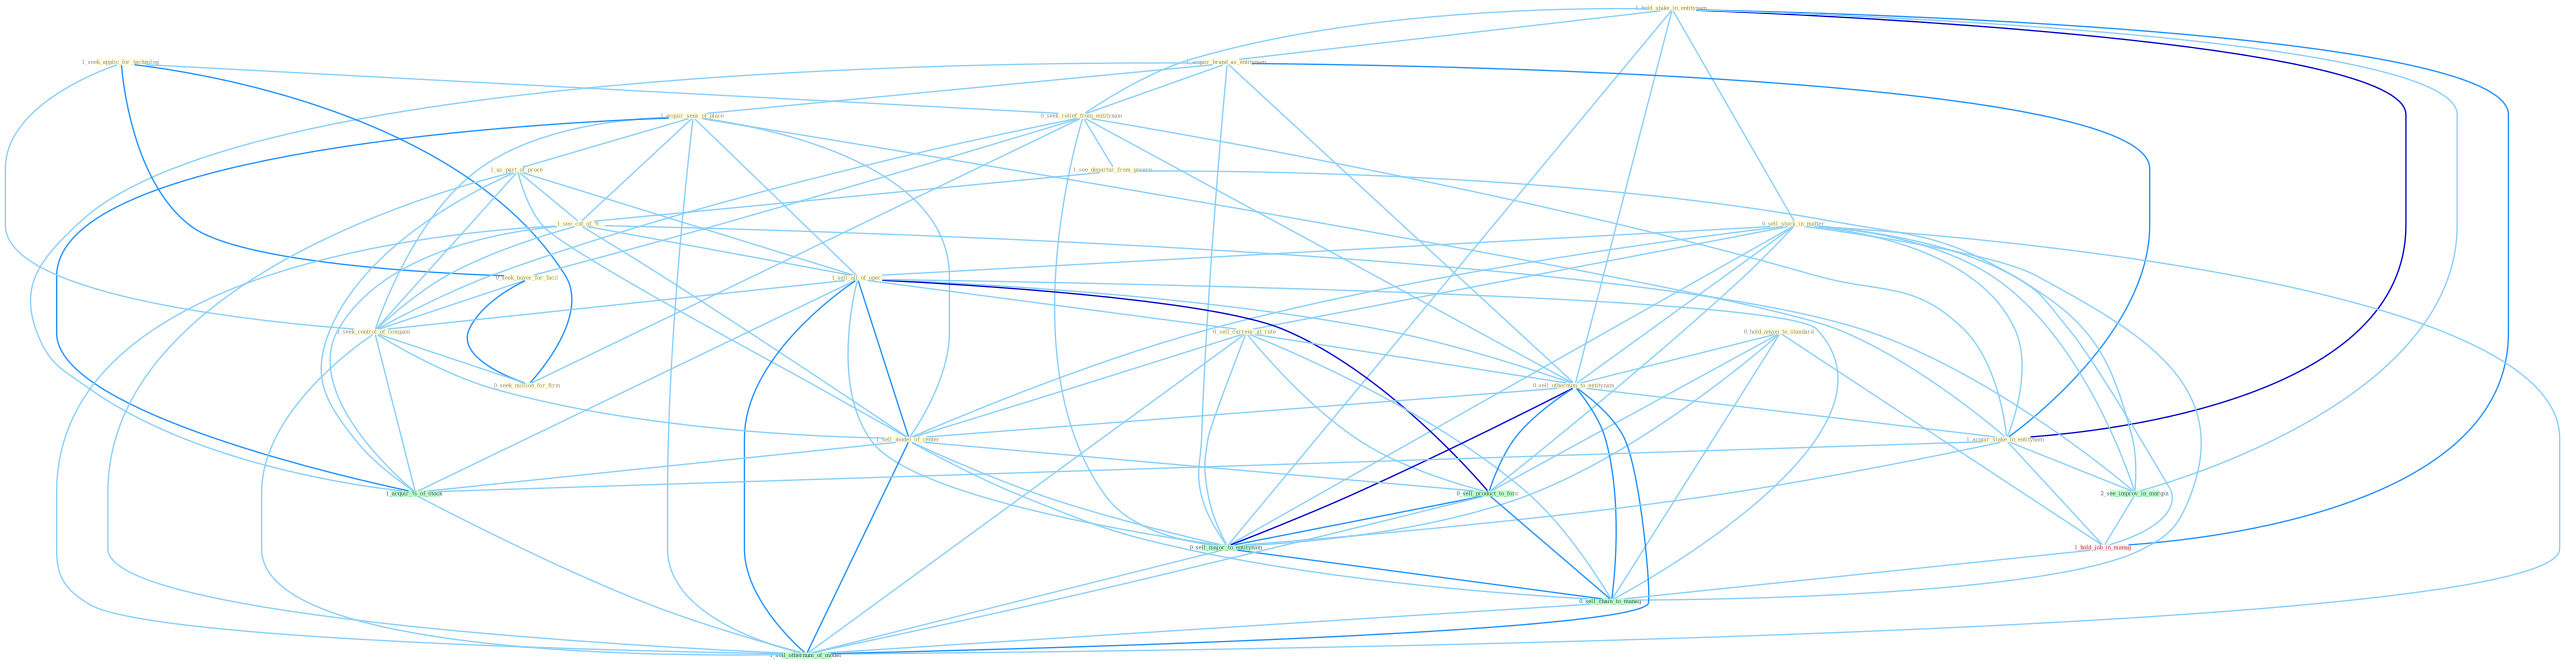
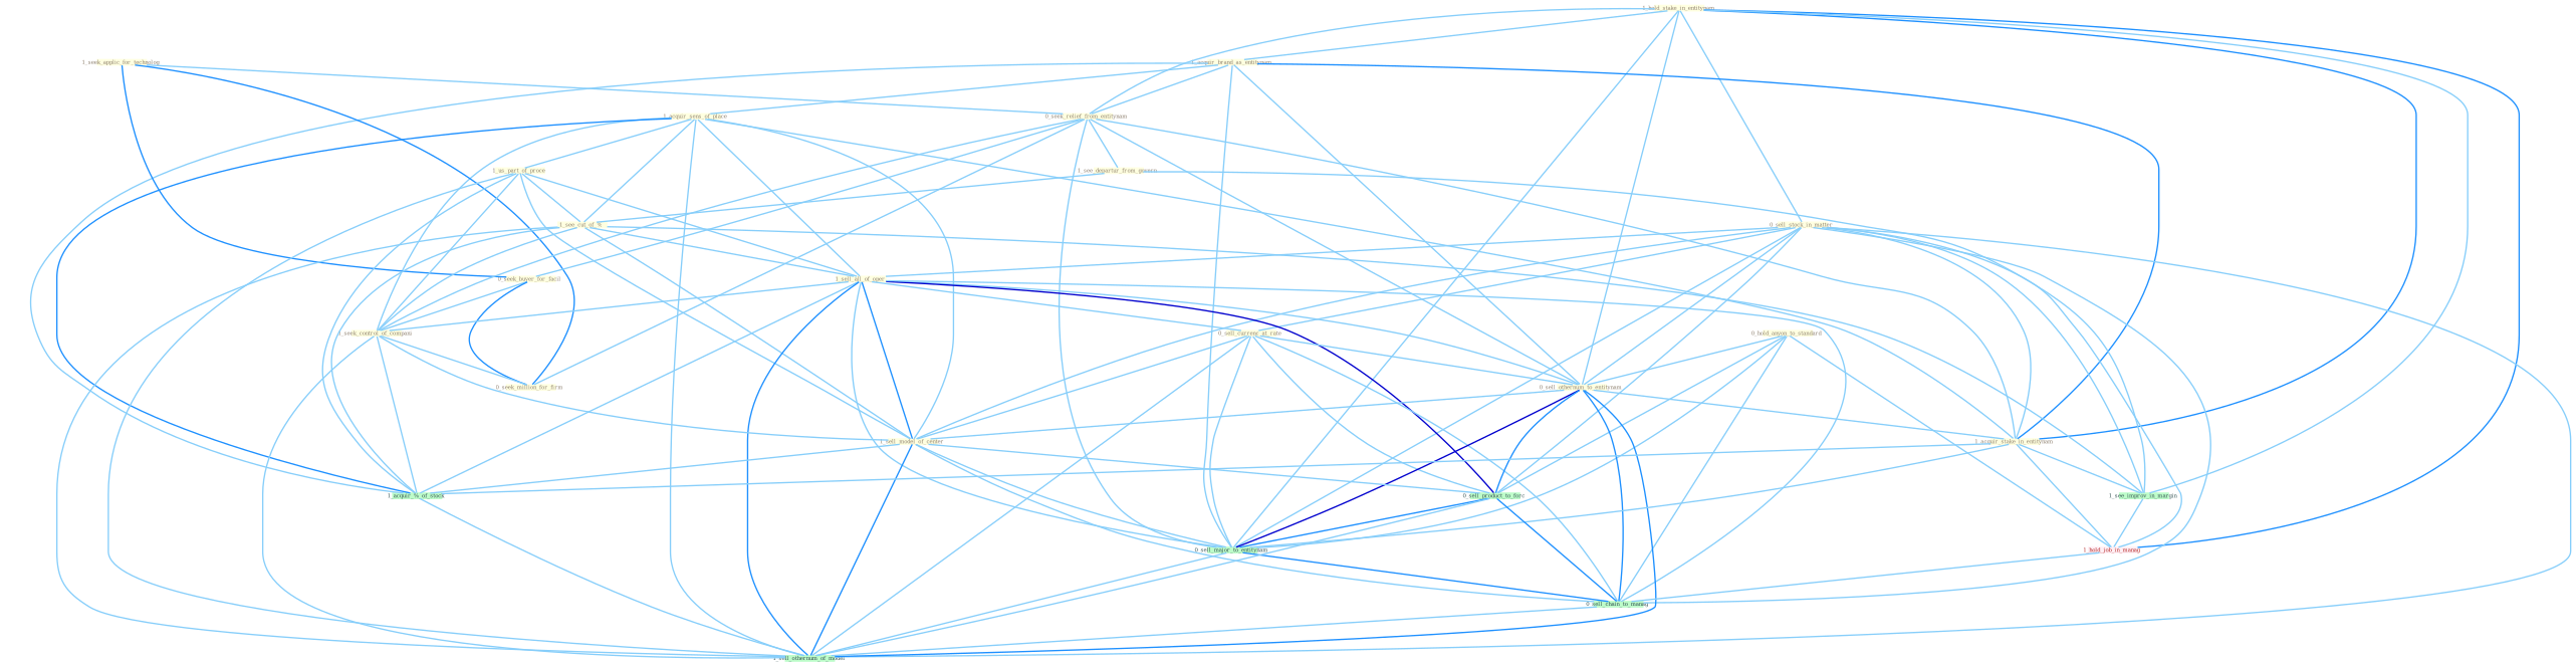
  graph {
    node [color="#ffffe0" fixedsize=true fontcolor="#8b7d6b" fontsize=4 shape=polygon style=filled]
    edge [color="#87cefa" w=1]
    "1_hold_stake_in_entitynam " [height=.06 width=.5]
    "1_acquir_brand_as_entitynam " [height=.06 width=.5]
    "1_acquir_sens_of_place " [height=.06 width=.5]
    "0_sell_stock_in_matter " [height=.06 width=.5]
    "1_seek_applic_for_technolog " [height=.06 width=.5]
    "1_us_part_of_proce " [height=.06 width=.5]
    "0_seek_relief_from_entitynam " [height=.06 width=.5]
    "1_see_departur_from_govern " [height=.06 width=.5]
    "0_seek_buyer_for_facil " [height=.06 width=.5]
    "1_see_cut_of_% " [height=.06 width=.5]
    "1_sell_all_of_oper " [height=.06 width=.5]
    "0_hold_anyon_to_standard " [height=.06 width=.5]
    "1_seek_control_of_compani " [height=.06 width=.5]
    "0_sell_currenc_at_rate " [height=.06 width=.5]
    "0_sell_othernum_to_entitynam " [height=.06 width=.5]
    "1_sell_model_of_center " [height=.06 width=.5]
    "0_seek_million_for_firm " [height=.06 width=.5]
    "1_acquir_stake_in_entitynam " [height=.06 width=.5]
    "1_hold_job_in_manag " [color="#fff0f5" fontcolor="#b22222" height=.06 width=.5]
-   "1_see_improv_in_margin " [color="#BDFCC9" fontcolor="#2f4f4f" height=.06 width=.5 label="2_see_improv_in_margin"]
+   "1_see_improv_in_margin " [color="#BDFCC9" fontcolor="#2f4f4f" height=.06 width=.5]
    "0_sell_major_to_entitynam " [color="#BDFCC9" fontcolor="#2f4f4f" height=.06 width=.5]
    "1_acquir_%_of_stock " [color="#BDFCC9" fontcolor="#2f4f4f" height=.06 width=.5]
    "1_sell_othernum_of_model " [color="#BDFCC9" fontcolor="#2f4f4f" height=.06 width=.5]
    "0_sell_product_to_forc " [color="#BDFCC9" fontcolor="#2f4f4f" height=.06 width=.5]
    "0_sell_chain_to_manag " [color="#BDFCC9" fontcolor="#2f4f4f" height=.06 width=.5]
    subgraph sub_1 {
      "1_hold_stake_in_entitynam "
      "1_acquir_brand_as_entitynam "
      "1_acquir_sens_of_place "
      "0_sell_stock_in_matter "
      "1_seek_applic_for_technolog "
      "1_us_part_of_proce "
      "0_seek_relief_from_entitynam "
      "1_see_departur_from_govern "
      "0_seek_buyer_for_facil "
      "1_see_cut_of_% "
      "1_sell_all_of_oper "
      "0_hold_anyon_to_standard "
      "1_seek_control_of_compani "
      "0_sell_currenc_at_rate "
      "0_sell_othernum_to_entitynam "
      "1_sell_model_of_center "
      "0_seek_million_for_firm "
      "1_acquir_stake_in_entitynam "
    }
    subgraph sub_2 {
      "1_hold_job_in_manag "
    }
    "1_hold_stake_in_entitynam " -- "1_acquir_brand_as_entitynam "
    "1_hold_stake_in_entitynam " -- "0_sell_stock_in_matter "
    "1_hold_stake_in_entitynam " -- "0_seek_relief_from_entitynam "
    "1_hold_stake_in_entitynam " -- "0_sell_othernum_to_entitynam "
-   "1_hold_stake_in_entitynam " -- "1_acquir_stake_in_entitynam " [color="#0000cd" w=3]
+   "1_hold_stake_in_entitynam " -- "1_acquir_stake_in_entitynam " [color="#1e90ff" w=3]
    "1_hold_stake_in_entitynam " -- "1_hold_job_in_manag " [color="#1e90ff" w=2]
    "1_hold_stake_in_entitynam " -- "1_see_improv_in_margin "
    "1_hold_stake_in_entitynam " -- "0_sell_major_to_entitynam "
    "1_acquir_brand_as_entitynam " -- "1_acquir_sens_of_place "
    "1_acquir_brand_as_entitynam " -- "0_seek_relief_from_entitynam "
    "1_acquir_brand_as_entitynam " -- "0_sell_othernum_to_entitynam "
    "1_acquir_brand_as_entitynam " -- "1_acquir_stake_in_entitynam " [color="#1e90ff" w=2]
    "1_acquir_brand_as_entitynam " -- "0_sell_major_to_entitynam "
    "1_acquir_brand_as_entitynam " -- "1_acquir_%_of_stock "
    "1_acquir_sens_of_place " -- "1_us_part_of_proce "
    "1_acquir_sens_of_place " -- "1_see_cut_of_% "
    "1_acquir_sens_of_place " -- "1_sell_all_of_oper "
    "1_acquir_sens_of_place " -- "1_seek_control_of_compani "
    "1_acquir_sens_of_place " -- "1_sell_model_of_center "
    "1_acquir_sens_of_place " -- "1_acquir_stake_in_entitynam "
    "1_acquir_sens_of_place " -- "1_acquir_%_of_stock " [color="#1e90ff" w=2]
    "1_acquir_sens_of_place " -- "1_sell_othernum_of_model "
    "0_sell_stock_in_matter " -- "1_sell_all_of_oper "
    "0_sell_stock_in_matter " -- "0_sell_currenc_at_rate "
    "0_sell_stock_in_matter " -- "0_sell_othernum_to_entitynam "
    "0_sell_stock_in_matter " -- "1_sell_model_of_center "
    "0_sell_stock_in_matter " -- "1_acquir_stake_in_entitynam "
    "0_sell_stock_in_matter " -- "1_hold_job_in_manag "
    "0_sell_stock_in_matter " -- "1_see_improv_in_margin "
    "0_sell_stock_in_matter " -- "0_sell_major_to_entitynam "
    "0_sell_stock_in_matter " -- "1_sell_othernum_of_model "
    "0_sell_stock_in_matter " -- "0_sell_product_to_forc "
    "0_sell_stock_in_matter " -- "0_sell_chain_to_manag "
    "1_seek_applic_for_technolog " -- "0_seek_relief_from_entitynam "
    "1_seek_applic_for_technolog " -- "0_seek_buyer_for_facil " [color="#1e90ff" w=2]
-   "1_seek_applic_for_technolog " -- "1_seek_control_of_compani "
    "1_seek_applic_for_technolog " -- "0_seek_million_for_firm " [color="#1e90ff" w=2]
    "1_us_part_of_proce " -- "1_see_cut_of_% "
    "1_us_part_of_proce " -- "1_sell_all_of_oper "
    "1_us_part_of_proce " -- "1_seek_control_of_compani "
    "1_us_part_of_proce " -- "1_sell_model_of_center "
    "1_us_part_of_proce " -- "1_acquir_%_of_stock "
    "1_us_part_of_proce " -- "1_sell_othernum_of_model "
    "0_seek_relief_from_entitynam " -- "1_see_departur_from_govern "
    "0_seek_relief_from_entitynam " -- "0_seek_buyer_for_facil "
    "0_seek_relief_from_entitynam " -- "1_seek_control_of_compani "
    "0_seek_relief_from_entitynam " -- "0_sell_othernum_to_entitynam "
    "0_seek_relief_from_entitynam " -- "0_seek_million_for_firm "
    "0_seek_relief_from_entitynam " -- "1_acquir_stake_in_entitynam "
    "0_seek_relief_from_entitynam " -- "0_sell_major_to_entitynam "
    "1_see_departur_from_govern " -- "1_see_cut_of_% "
    "1_see_departur_from_govern " -- "1_see_improv_in_margin "
    "0_seek_buyer_for_facil " -- "1_seek_control_of_compani "
    "0_seek_buyer_for_facil " -- "0_seek_million_for_firm " [color="#1e90ff" w=2]
    "1_see_cut_of_% " -- "1_sell_all_of_oper "
    "1_see_cut_of_% " -- "1_seek_control_of_compani "
    "1_see_cut_of_% " -- "1_sell_model_of_center "
    "1_see_cut_of_% " -- "1_see_improv_in_margin "
    "1_see_cut_of_% " -- "1_acquir_%_of_stock "
    "1_see_cut_of_% " -- "1_sell_othernum_of_model "
    "1_sell_all_of_oper " -- "1_seek_control_of_compani "
    "1_sell_all_of_oper " -- "0_sell_currenc_at_rate "
    "1_sell_all_of_oper " -- "0_sell_othernum_to_entitynam "
    "1_sell_all_of_oper " -- "1_sell_model_of_center " [color="#1e90ff" w=2]
    "1_sell_all_of_oper " -- "0_sell_major_to_entitynam "
    "1_sell_all_of_oper " -- "1_acquir_%_of_stock "
    "1_sell_all_of_oper " -- "1_sell_othernum_of_model " [color="#1e90ff" w=2]
    "1_sell_all_of_oper " -- "0_sell_product_to_forc " [color="#0000cd"]
    "1_sell_all_of_oper " -- "0_sell_chain_to_manag "
    "0_hold_anyon_to_standard " -- "0_sell_othernum_to_entitynam "
    "0_hold_anyon_to_standard " -- "1_hold_job_in_manag "
    "0_hold_anyon_to_standard " -- "0_sell_major_to_entitynam "
    "0_hold_anyon_to_standard " -- "0_sell_product_to_forc "
    "0_hold_anyon_to_standard " -- "0_sell_chain_to_manag "
    "1_seek_control_of_compani " -- "1_sell_model_of_center "
    "1_seek_control_of_compani " -- "0_seek_million_for_firm "
    "1_seek_control_of_compani " -- "1_acquir_%_of_stock "
    "1_seek_control_of_compani " -- "1_sell_othernum_of_model "
    "0_sell_currenc_at_rate " -- "0_sell_othernum_to_entitynam "
    "0_sell_currenc_at_rate " -- "1_sell_model_of_center "
    "0_sell_currenc_at_rate " -- "0_sell_major_to_entitynam "
    "0_sell_currenc_at_rate " -- "1_sell_othernum_of_model "
    "0_sell_currenc_at_rate " -- "0_sell_product_to_forc "
    "0_sell_currenc_at_rate " -- "0_sell_chain_to_manag "
    "0_sell_othernum_to_entitynam " -- "1_sell_model_of_center "
    "0_sell_othernum_to_entitynam " -- "1_acquir_stake_in_entitynam "
    "0_sell_othernum_to_entitynam " -- "0_sell_major_to_entitynam " [color="#0000cd" w=3]
    "0_sell_othernum_to_entitynam " -- "1_sell_othernum_of_model " [color="#1e90ff" w=2]
    "0_sell_othernum_to_entitynam " -- "0_sell_product_to_forc " [color="#1e90ff" w=2]
    "0_sell_othernum_to_entitynam " -- "0_sell_chain_to_manag " [color="#1e90ff" w=2]
    "1_sell_model_of_center " -- "0_sell_major_to_entitynam "
    "1_sell_model_of_center " -- "1_acquir_%_of_stock "
    "1_sell_model_of_center " -- "1_sell_othernum_of_model " [color="#1e90ff" w=2]
    "1_sell_model_of_center " -- "0_sell_product_to_forc "
    "1_sell_model_of_center " -- "0_sell_chain_to_manag "
    "1_acquir_stake_in_entitynam " -- "1_hold_job_in_manag "
    "1_acquir_stake_in_entitynam " -- "1_see_improv_in_margin "
    "1_acquir_stake_in_entitynam " -- "0_sell_major_to_entitynam "
    "1_acquir_stake_in_entitynam " -- "1_acquir_%_of_stock "
    "1_hold_job_in_manag " -- "0_sell_chain_to_manag "
    "1_see_improv_in_margin " -- "1_hold_job_in_manag "
    "0_sell_major_to_entitynam " -- "1_sell_othernum_of_model "
    "0_sell_major_to_entitynam " -- "0_sell_chain_to_manag " [color="#1e90ff" w=2]
    "1_acquir_%_of_stock " -- "1_sell_othernum_of_model "
    "0_sell_product_to_forc " -- "0_sell_major_to_entitynam " [color="#1e90ff" w=2]
    "0_sell_product_to_forc " -- "1_sell_othernum_of_model "
    "0_sell_product_to_forc " -- "0_sell_chain_to_manag " [color="#1e90ff" w=2]
    "0_sell_chain_to_manag " -- "1_sell_othernum_of_model "
  }
